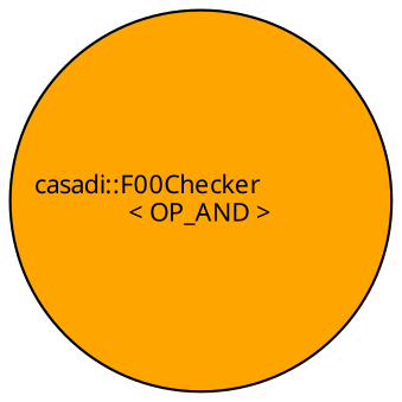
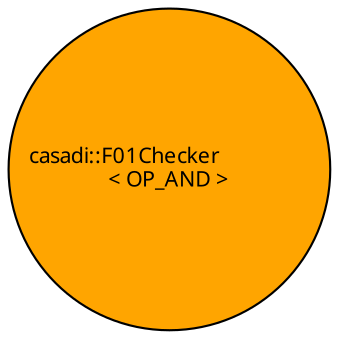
  digraph {
    rankdir=LR
-   n1 [color=black fillcolor=orange fontname="FreeSans.ttf" fontsize=10 height=0.2 label="casadi::F00Checker\l\< OP_AND \>" shape=circle style=filled width=0.4]
+   n1 [color=black fillcolor=orange fontname="FreeSans.ttf" fontsize=10 height=0.2 label="casadi::F01Checker\l\< OP_AND \>" shape=circle style=filled width=0.4]
  }
